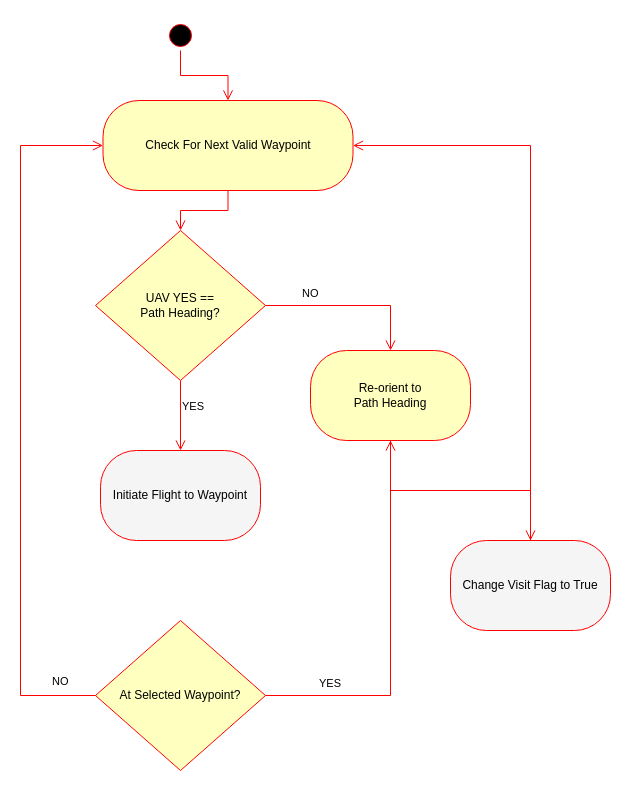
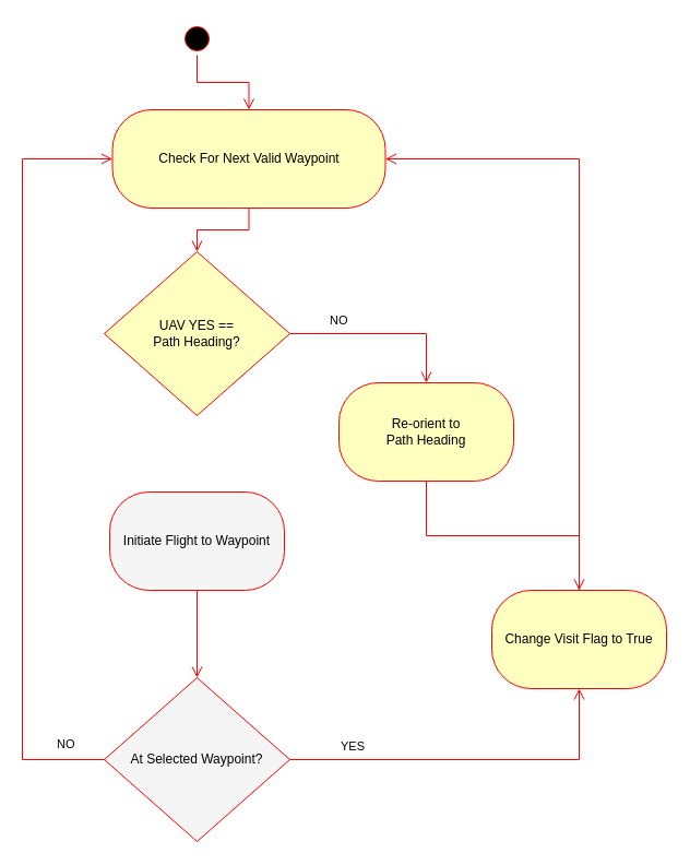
  <mxCell id="0" />
  <mxCell id="1" parent="0" />
  <mxCell id="2" value="" style="ellipse;html=1;shape=startState;fillColor=#000000;strokeColor=#ff0000;" parent="1" vertex="1"><mxGeometry x="165" y="20" width="30" height="30" as="geometry" /></mxCell>
  <mxCell id="3" value="" style="edgeStyle=orthogonalEdgeStyle;html=1;verticalAlign=bottom;endArrow=open;endSize=8;strokeColor=#ff0000;rounded=0;entryX=0.5;entryY=0;entryDx=0;entryDy=0;" parent="1" source="2" target="4" edge="1"><mxGeometry relative="1" as="geometry"><mxPoint x="197.5" y="110" as="targetPoint" /></mxGeometry></mxCell>
  <mxCell id="4" value="Check For Next Valid Waypoint" style="rounded=1;whiteSpace=wrap;html=1;arcSize=40;fontColor=#000000;fillColor=#ffffc0;strokeColor=#ff0000;" parent="1" vertex="1"><mxGeometry x="102.5" y="100" width="250" height="90" as="geometry" /></mxCell>
  <mxCell id="5" value="" style="edgeStyle=orthogonalEdgeStyle;html=1;verticalAlign=bottom;endArrow=open;endSize=8;strokeColor=#ff0000;rounded=0;entryX=0.5;entryY=0;entryDx=0;entryDy=0;" parent="1" source="4" target="16" edge="1"><mxGeometry relative="1" as="geometry"><mxPoint x="180" y="230" as="targetPoint" /></mxGeometry></mxCell>
  <mxCell id="6" value="Initiate Flight to Waypoint" style="rounded=1;whiteSpace=wrap;html=1;arcSize=40;fontColor=#000000;fillColor=#f5f5f5;strokeColor=#ff0000;" parent="1" vertex="1"><mxGeometry x="100" y="450" width="160" height="90" as="geometry" /></mxCell>
- <mxCell id="8" value="At Selected Waypoint?" style="rhombus;whiteSpace=wrap;html=1;fillColor=#ffffc0;strokeColor=#ff0000;" parent="1" vertex="1"><mxGeometry x="95" y="620" width="170" height="150" as="geometry" /></mxCell>
+ <mxCell id="7" value="" style="edgeStyle=orthogonalEdgeStyle;html=1;verticalAlign=bottom;endArrow=open;endSize=8;strokeColor=#ff0000;rounded=0;entryX=0.5;entryY=0;entryDx=0;entryDy=0;" parent="1" source="6" target="8" edge="1"><mxGeometry relative="1" as="geometry"><mxPoint x="180" y="730" as="targetPoint" /></mxGeometry></mxCell>
+ <mxCell id="8" value="At Selected Waypoint?" style="rhombus;whiteSpace=wrap;html=1;fillColor=#f5f5f5;strokeColor=#ff0000;" parent="1" vertex="1"><mxGeometry x="95" y="620" width="170" height="150" as="geometry" /></mxCell>
  <mxCell id="9" value="NO" style="edgeStyle=orthogonalEdgeStyle;html=1;align=left;verticalAlign=bottom;endArrow=open;endSize=8;strokeColor=#ff0000;rounded=0;exitX=0;exitY=0.5;exitDx=0;exitDy=0;entryX=0;entryY=0.5;entryDx=0;entryDy=0;" parent="1" source="8" target="4" edge="1"><mxGeometry x="-0.873" y="-5" relative="1" as="geometry"><mxPoint x="40" y="190" as="targetPoint" /><Array as="points"><mxPoint x="20" y="695" /><mxPoint x="20" y="145" /></Array><mxPoint as="offset" /></mxGeometry></mxCell>
- <mxCell id="10" value="YES" style="edgeStyle=orthogonalEdgeStyle;html=1;align=left;verticalAlign=top;endArrow=open;endSize=8;strokeColor=#ff0000;rounded=0;" parent="1" source="8" target="13" edge="1"><mxGeometry x="-0.727" y="25" relative="1" as="geometry"><mxPoint x="380" y="705" as="targetPoint" /><mxPoint as="offset" /></mxGeometry></mxCell>
- <mxCell id="11" value="Change Visit Flag to True" style="rounded=1;whiteSpace=wrap;html=1;arcSize=40;fontColor=#000000;fillColor=#f5f5f5;strokeColor=#ff0000;" parent="1" vertex="1"><mxGeometry x="450" y="540" width="160" height="90" as="geometry" /></mxCell>
+ <mxCell id="10" value="YES" style="edgeStyle=orthogonalEdgeStyle;html=1;align=left;verticalAlign=top;endArrow=open;endSize=8;strokeColor=#ff0000;rounded=0;entryX=0.5;entryY=1;entryDx=0;entryDy=0;" parent="1" source="8" target="11" edge="1"><mxGeometry x="-0.727" y="25" relative="1" as="geometry"><mxPoint x="380" y="705" as="targetPoint" /><mxPoint as="offset" /></mxGeometry></mxCell>
+ <mxCell id="11" value="Change Visit Flag to True" style="rounded=1;whiteSpace=wrap;html=1;arcSize=40;fontColor=#000000;fillColor=#ffffc0;strokeColor=#ff0000;" parent="1" vertex="1"><mxGeometry x="450" y="540" width="160" height="90" as="geometry" /></mxCell>
  <mxCell id="12" value="" style="edgeStyle=orthogonalEdgeStyle;html=1;verticalAlign=bottom;endArrow=open;endSize=8;strokeColor=#ff0000;rounded=0;entryX=1;entryY=0.5;entryDx=0;entryDy=0;exitX=0.5;exitY=0;exitDx=0;exitDy=0;" parent="1" source="11" target="4" edge="1"><mxGeometry relative="1" as="geometry"><mxPoint x="360" y="380" as="targetPoint" /><Array as="points"><mxPoint x="530" y="145" /></Array><mxPoint x="550" y="390" as="sourcePoint" /></mxGeometry></mxCell>
  <mxCell id="13" value="&lt;div&gt;Re-orient to&lt;/div&gt;&lt;div&gt;Path Heading&lt;/div&gt;" style="rounded=1;whiteSpace=wrap;html=1;arcSize=40;fontColor=#000000;fillColor=#ffffc0;strokeColor=#ff0000;" vertex="1" parent="1"><mxGeometry x="310" y="350" width="160" height="90" as="geometry" /></mxCell>
  <mxCell id="14" value="" style="edgeStyle=orthogonalEdgeStyle;html=1;verticalAlign=bottom;endArrow=open;endSize=8;strokeColor=#ff0000;rounded=0;exitX=0.5;exitY=1;exitDx=0;exitDy=0;" edge="1" parent="1" source="13" target="11"><mxGeometry relative="1" as="geometry"><mxPoint x="285" y="380" as="targetPoint" /><mxPoint x="180" y="340" as="sourcePoint" /></mxGeometry></mxCell>
- <mxCell id="15" value="YES" style="edgeStyle=orthogonalEdgeStyle;html=1;align=left;verticalAlign=bottom;endArrow=open;endSize=8;strokeColor=#ff0000;rounded=0;exitX=0.5;exitY=1;exitDx=0;exitDy=0;entryX=0.5;entryY=0;entryDx=0;entryDy=0;" edge="1" parent="1" source="16" target="6"><mxGeometry relative="1" as="geometry"><mxPoint x="110" y="430" as="targetPoint" /><mxPoint x="90" y="320" as="sourcePoint" /></mxGeometry></mxCell>
  <mxCell id="16" value="&lt;div&gt;UAV YES ==&lt;/div&gt;&lt;div&gt;Path Heading?&lt;br&gt;&lt;/div&gt;" style="rhombus;whiteSpace=wrap;html=1;fillColor=#ffffc0;strokeColor=#ff0000;" vertex="1" parent="1"><mxGeometry x="95" y="230" width="170" height="150" as="geometry" /></mxCell>
  <mxCell id="17" value="NO" style="edgeStyle=orthogonalEdgeStyle;html=1;align=left;verticalAlign=top;endArrow=open;endSize=8;strokeColor=#ff0000;rounded=0;entryX=0.5;entryY=0;entryDx=0;entryDy=0;exitX=1;exitY=0.5;exitDx=0;exitDy=0;" edge="1" parent="1" source="16" target="13"><mxGeometry x="-0.583" y="25" relative="1" as="geometry"><mxPoint x="540" y="730" as="targetPoint" /><mxPoint as="offset" /><mxPoint x="275" y="795" as="sourcePoint" /></mxGeometry></mxCell>
